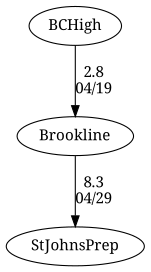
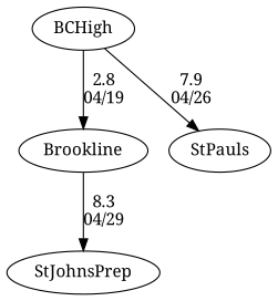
  digraph {
    fontname="Noto Serif"
    node [fontname="Noto Serif"]
    edge [fontname="Noto Serif" random=random]
    Brookline
    StJohnsPrep
    BCHigh
+   StPauls
    Brookline -> StJohnsPrep [label="8.3\n04/29" weight=92]
    BCHigh -> Brookline [label="2.8\n04/19" weight=98]
+   BCHigh -> StPauls [label="7.9\n04/26" weight=93]
  }
